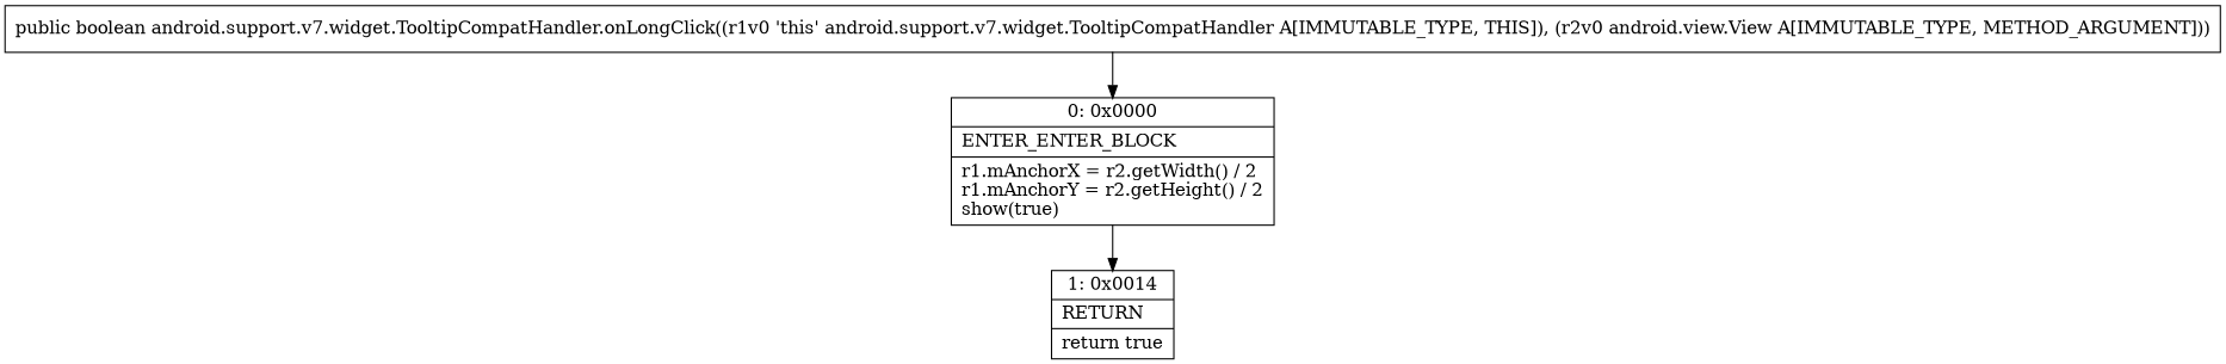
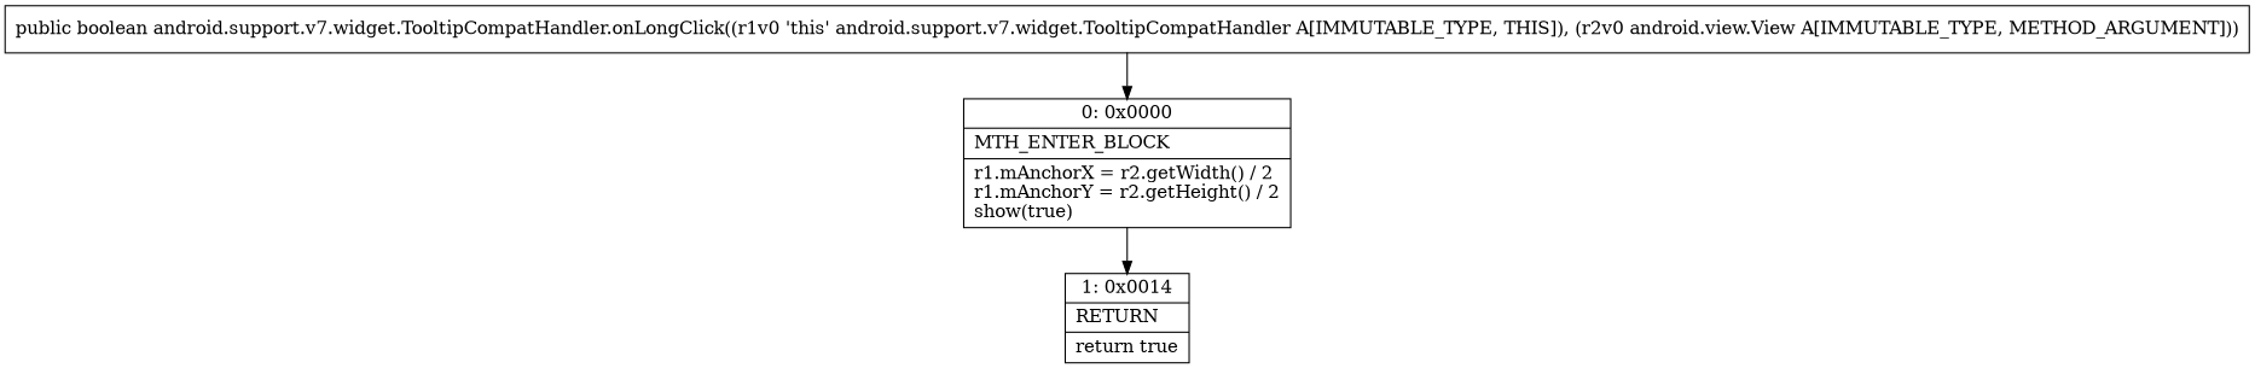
  digraph {
    node [shape=record]
-   n1 [label="{0\:\ 0x0000|ENTER_ENTER_BLOCK\l|r1.mAnchorX = r2.getWidth() \/ 2\lr1.mAnchorY = r2.getHeight() \/ 2\lshow(true)\l}"]
+   n1 [label="{0\:\ 0x0000|MTH_ENTER_BLOCK\l|r1.mAnchorX = r2.getWidth() \/ 2\lr1.mAnchorY = r2.getHeight() \/ 2\lshow(true)\l}"]
    n2 [label="{1\:\ 0x0014|RETURN\l|return true\l}"]
    n3 [label="{public boolean android.support.v7.widget.TooltipCompatHandler.onLongClick((r1v0 'this' android.support.v7.widget.TooltipCompatHandler A[IMMUTABLE_TYPE, THIS]), (r2v0 android.view.View A[IMMUTABLE_TYPE, METHOD_ARGUMENT])) }"]
    n1 -> n2
    n3 -> n1
  }
